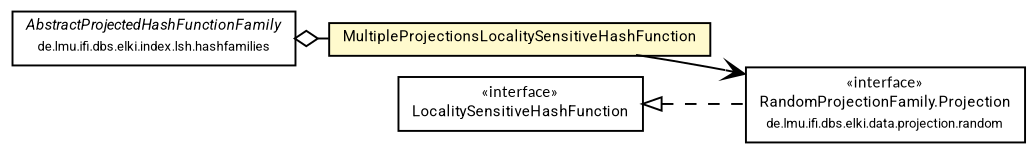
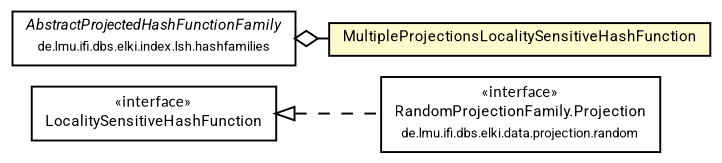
  digraph {
    fontname=Lato
    nodesep=0.15
    rankdir=LR
    ranksep=0.25
    node [fontcolor=black fontname=Lato fontsize=8 margin=0 shape=plaintext]
    edge [color=black dir=back fontname=Lato fontsize=7 labelfontname=Roboto labelfontsize=7]
    n1 [height=0 label=<<table title="de.lmu.ifi.dbs.elki.data.projection.random.RandomProjectionFamily.Projection" border="0" cellborder="1" cellspacing="0" cellpadding="2" href="../../../data/projection/random/RandomProjectionFamily.Projection.html" target="_parent"> 		<tr><td><table border="0" cellspacing="0" cellpadding="1"> 		<tr><td align="center" balign="center"> &#171;interface&#187; </td></tr> 		<tr><td align="center" balign="center"> <font face="Roboto">RandomProjectionFamily.Projection</font> </td></tr> 		<tr><td align="center" balign="center"> <font face="Roboto" point-size="7.0">de.lmu.ifi.dbs.elki.data.projection.random</font> </td></tr> 		</table></td></tr> 		</table>> width=0]
    n2 [height=0 label=<<table title="de.lmu.ifi.dbs.elki.index.lsh.hashfamilies.AbstractProjectedHashFunctionFamily" border="0" cellborder="1" cellspacing="0" cellpadding="2" href="../hashfamilies/AbstractProjectedHashFunctionFamily.html" target="_parent"> 		<tr><td><table border="0" cellspacing="0" cellpadding="1"> 		<tr><td align="center" balign="center"> <font face="Roboto"><i>AbstractProjectedHashFunctionFamily</i></font> </td></tr> 		<tr><td align="center" balign="center"> <font face="Roboto" point-size="7.0">de.lmu.ifi.dbs.elki.index.lsh.hashfamilies</font> </td></tr> 		</table></td></tr> 		</table>> width=0]
    n3 [height=0 label=<<table title="de.lmu.ifi.dbs.elki.index.lsh.hashfunctions.MultipleProjectionsLocalitySensitiveHashFunction" border="0" cellborder="1" cellspacing="0" cellpadding="2" bgcolor="lemonChiffon" href="MultipleProjectionsLocalitySensitiveHashFunction.html" target="_parent"> 		<tr><td><table border="0" cellspacing="0" cellpadding="1"> 		<tr><td align="center" balign="center"> <font face="Roboto">MultipleProjectionsLocalitySensitiveHashFunction</font> </td></tr> 		</table></td></tr> 		</table>> width=0]
    n4 [height=0 label=<<table title="de.lmu.ifi.dbs.elki.index.lsh.hashfunctions.LocalitySensitiveHashFunction" border="0" cellborder="1" cellspacing="0" cellpadding="2" href="LocalitySensitiveHashFunction.html" target="_parent"> 		<tr><td><table border="0" cellspacing="0" cellpadding="1"> 		<tr><td align="center" balign="center"> &#171;interface&#187; </td></tr> 		<tr><td align="center" balign="center"> <font face="Roboto">LocalitySensitiveHashFunction</font> </td></tr> 		</table></td></tr> 		</table>> width=0]
    n2 -> n3 [arrowhead=none arrowtail=ediamond weight=4]
-   n3 -> n1 [arrowhead=open weight=1 dir=""]
    n4 -> n1 [arrowtail=empty style=dashed weight=9]
  }
